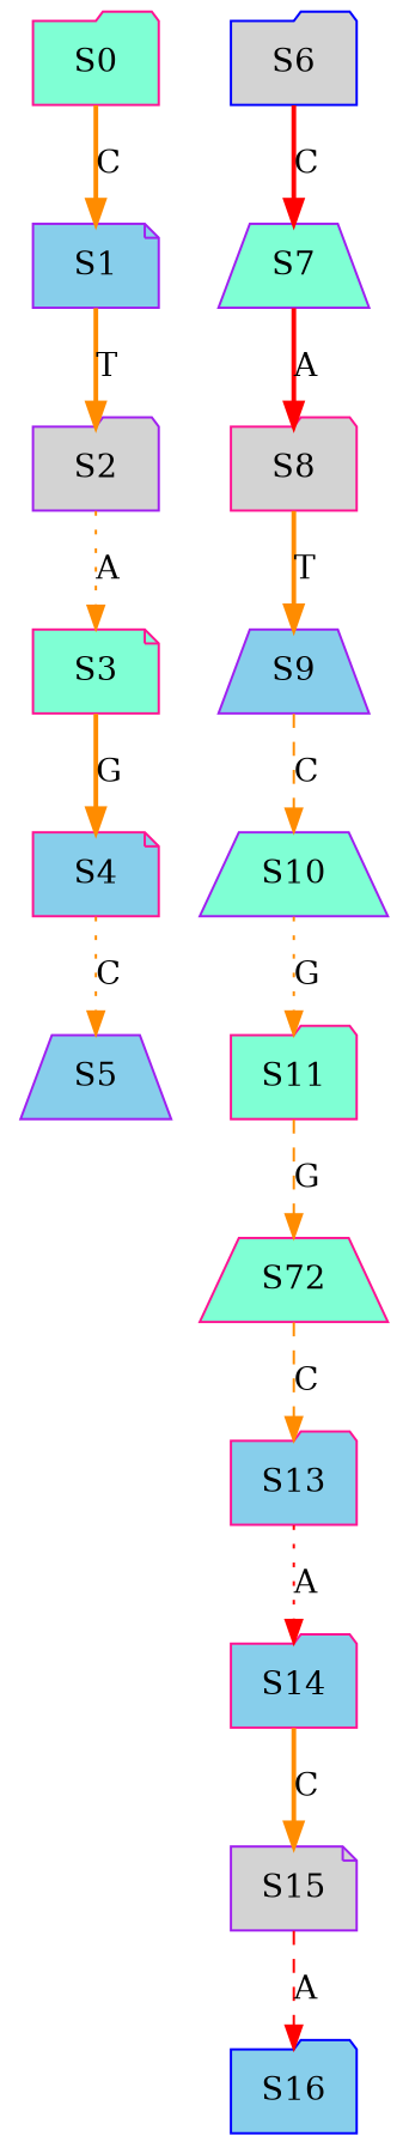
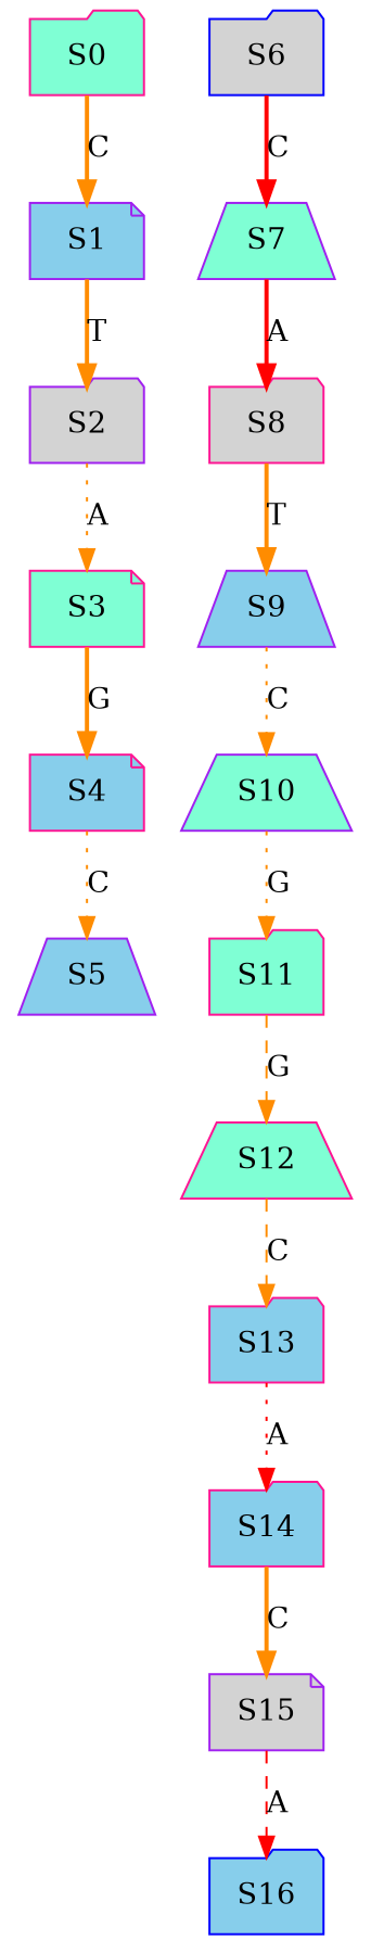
  strict digraph {
    node [color=deeppink fillcolor=skyblue shape=folder style=filled]
    edge [color=darkorange style=bold]
    S0 [fillcolor=aquamarine]
    S1 [color=purple shape=note]
    S2 [color=purple fillcolor=lightgrey]
    S3 [fillcolor=aquamarine shape=note]
    S4 [shape=note]
    S5 [color=purple shape=trapezium]
    S6 [color=blue fillcolor=lightgrey]
    S7 [color=purple fillcolor=aquamarine shape=trapezium]
    S8 [fillcolor=lightgrey]
    S9 [color=purple shape=trapezium]
    S10 [color=purple fillcolor=aquamarine shape=trapezium]
    S11 [fillcolor=aquamarine]
-   S12 [fillcolor=aquamarine shape=trapezium label=S72]
+   S12 [fillcolor=aquamarine shape=trapezium]
    S13
    S14
    S15 [color=purple fillcolor=lightgrey shape=note]
    S16 [color=blue]
    S0 -> S1 [label=C]
    S1 -> S2 [label=T]
    S2 -> S3 [label=A style=dotted]
    S3 -> S4 [label=G]
    S4 -> S5 [label=C style=dotted]
    S6 -> S7 [color=red label=C]
    S7 -> S8 [color=red label=A]
    S8 -> S9 [label=T]
-   S9 -> S10 [label=C style=dashed]
+   S9 -> S10 [label=C style=dotted]
    S10 -> S11 [label=G style=dotted]
    S11 -> S12 [label=G style=dashed]
    S12 -> S13 [label=C style=dashed]
    S13 -> S14 [color=red label=A style=dotted]
    S14 -> S15 [label=C]
    S15 -> S16 [color=red label=A style=dashed]
  }
